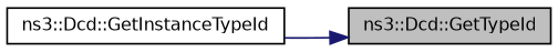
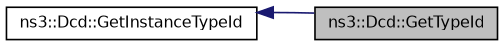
  digraph {
    rankdir=RL
    node [color=black fontname=Helvetica fontsize=10 shape=record style=filled]
    n1 [fillcolor=grey75 fontcolor=black height=0.2 label="ns3::Dcd::GetTypeId" width=0.4]
    n2 [fillcolor=white height=0.2 label="ns3::Dcd::GetInstanceTypeId" width=0.4]
-   n1 -> n2 [color=midnightblue dir=back fontname=Helvetica fontsize=10 labelfontname=Helvetica labelfontsize=10 style=solid]
+   n2 -> n1 [color=midnightblue dir=back fontname=Helvetica fontsize=10 labelfontname=Helvetica labelfontsize=10 style=solid]
  }
